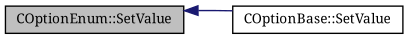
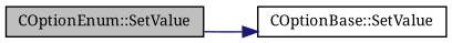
  digraph {
    rankdir=LR
    fontname="Noto Serif"
    node [color=black fontname="Noto Serif" fontsize=10 shape=record style=filled]
    n1 [fillcolor=grey75 fontcolor=black height=0.2 label="COptionEnum::SetValue" width=0.4]
    n2 [fillcolor=white height=0.2 label="COptionBase::SetValue" width=0.4]
-   n2 -> n1 [color=midnightblue fontname="Noto Serif" fontsize=10 labelfontname=Helvetica labelfontsize=10 style=solid]
+   n1 -> n2 [color=midnightblue fontname="Noto Serif" fontsize=10 labelfontname=Helvetica labelfontsize=10 style=solid]
  }
